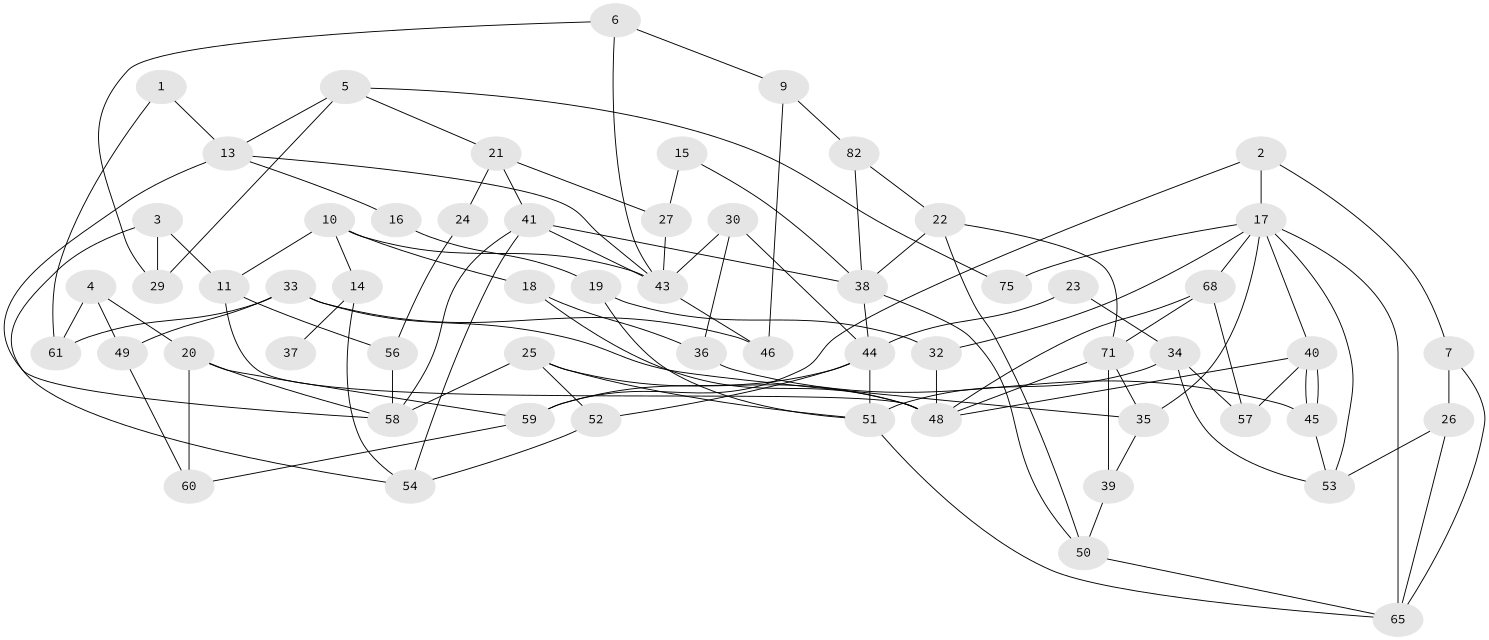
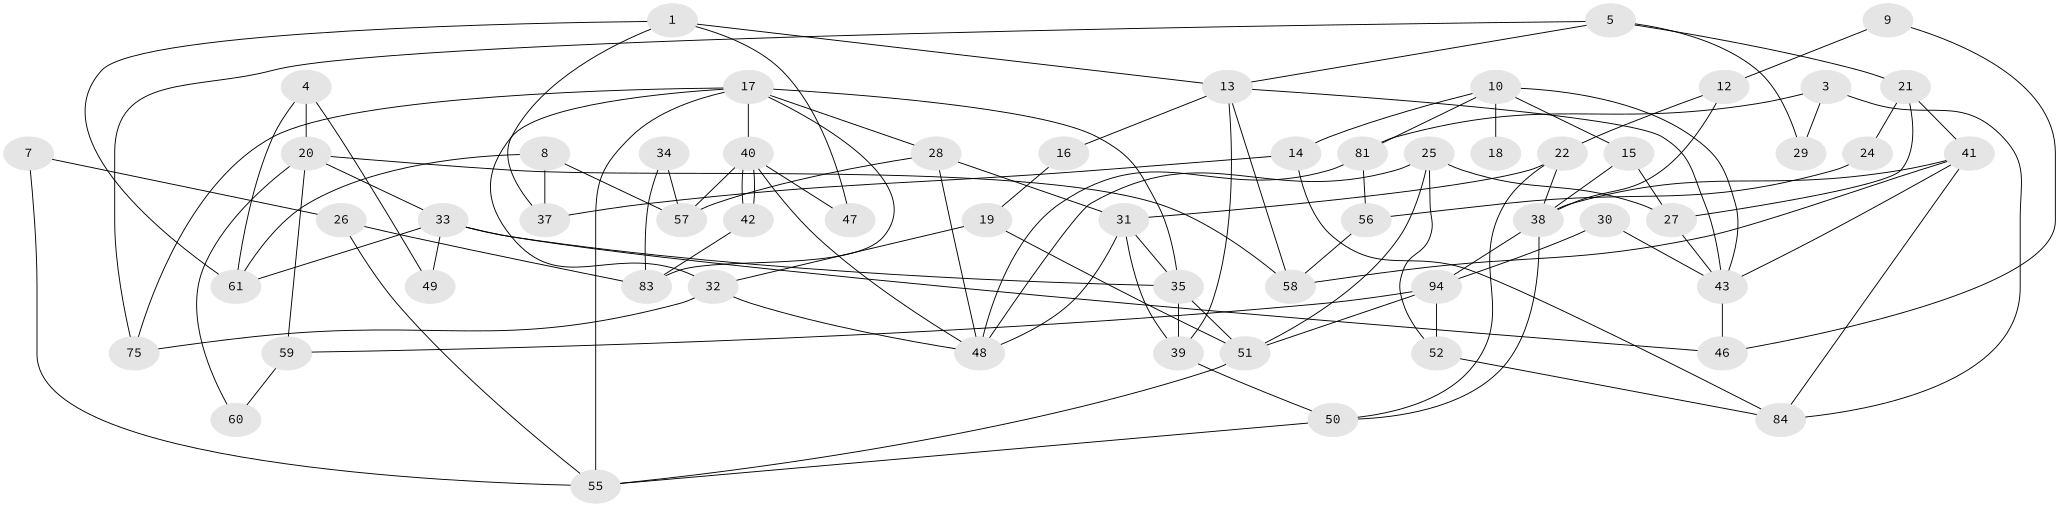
  graph {
    fontname="Source Code Pro"
    node [color=gray90 fontname="Source Code Pro" style=filled]
    edge [fontname="Source Code Pro"]
    1
    13
    37
+   47
    61
    43
    16
    39
    58
-   2
    7
    17
    59
    26
-   55 [label=65]
+   55
    n16 [label=75]
-   28 [label=68]
+   28
    32
    35
    40
-   53
+   53 [label=83]
    60
    3
-   11
+   11 [label=81]
    29
-   54
+   54 [label=84]
    48
    56
    4
    20
    49
    33
    5
    21
    27
    24
    41
-   6
    9
-   12 [label=82]
+   12
    46
    18
-   36
+   8
    57
    22
    38
    10
    14
    15
    52
-   31 [label=71]
+   31
    50
-   44
+   44 [label=94]
    19
    51
-   42 [label=45]
-   23
+   42
    34
    25
    30
    1 -- 13
+   1 -- 37
+   1 -- 47
    1 -- 61
    13 -- 43
    13 -- 16
+   13 -- 39
    13 -- 58
    43 -- 46
    16 -- 19
    39 -- 50
-   2 -- 7
-   2 -- 17
-   2 -- 59
    7 -- 26
    7 -- 55
    17 -- 55
    17 -- n16
    17 -- 28
    17 -- 32
    17 -- 35
    17 -- 40
    17 -- 53
    59 -- 60
    26 -- 55
    26 -- 53
    28 -- 48
    28 -- 57
    28 -- 31
+   32 -- n16
    32 -- 48
    35 -- 39
-   34 -- 51
+   35 -- 51
+   40 -- 47
    40 -- 48
    40 -- 57
    40 -- 42
    40 -- 42
    3 -- 11
    3 -- 29
    3 -- 54
    11 -- 48
    11 -- 56
    56 -- 58
    4 -- 61
    4 -- 20
    4 -- 49
    20 -- 58
    20 -- 59
    20 -- 60
-   49 -- 60
+   20 -- 33
    33 -- 61
    33 -- 35
    33 -- 49
    33 -- 46
    5 -- 13
    5 -- n16
    5 -- 29
    5 -- 21
    21 -- 27
    21 -- 24
    21 -- 41
    27 -- 43
    24 -- 56
    41 -- 43
    41 -- 58
    41 -- 54
    41 -- 38
-   6 -- 43
-   6 -- 29
-   6 -- 9
    9 -- 12
    9 -- 46
    12 -- 22
    12 -- 38
-   18 -- 48
-   18 -- 36
-   36 -- 42
+   8 -- 37
+   8 -- 61
+   8 -- 57
    22 -- 38
    22 -- 31
    22 -- 50
    38 -- 50
    38 -- 44
    10 -- 43
    10 -- 11
    10 -- 18
    10 -- 14
+   10 -- 15
    14 -- 37
    14 -- 54
    15 -- 27
    15 -- 38
    52 -- 54
    31 -- 39
    31 -- 35
    31 -- 48
    50 -- 55
    44 -- 59
    44 -- 52
    44 -- 51
    19 -- 32
    19 -- 51
    51 -- 55
    42 -- 53
-   23 -- 44
-   23 -- 34
    34 -- 53
    34 -- 57
-   25 -- 58
+   25 -- 27
    25 -- 48
    25 -- 52
    25 -- 51
    30 -- 43
-   30 -- 36
    30 -- 44
  }
